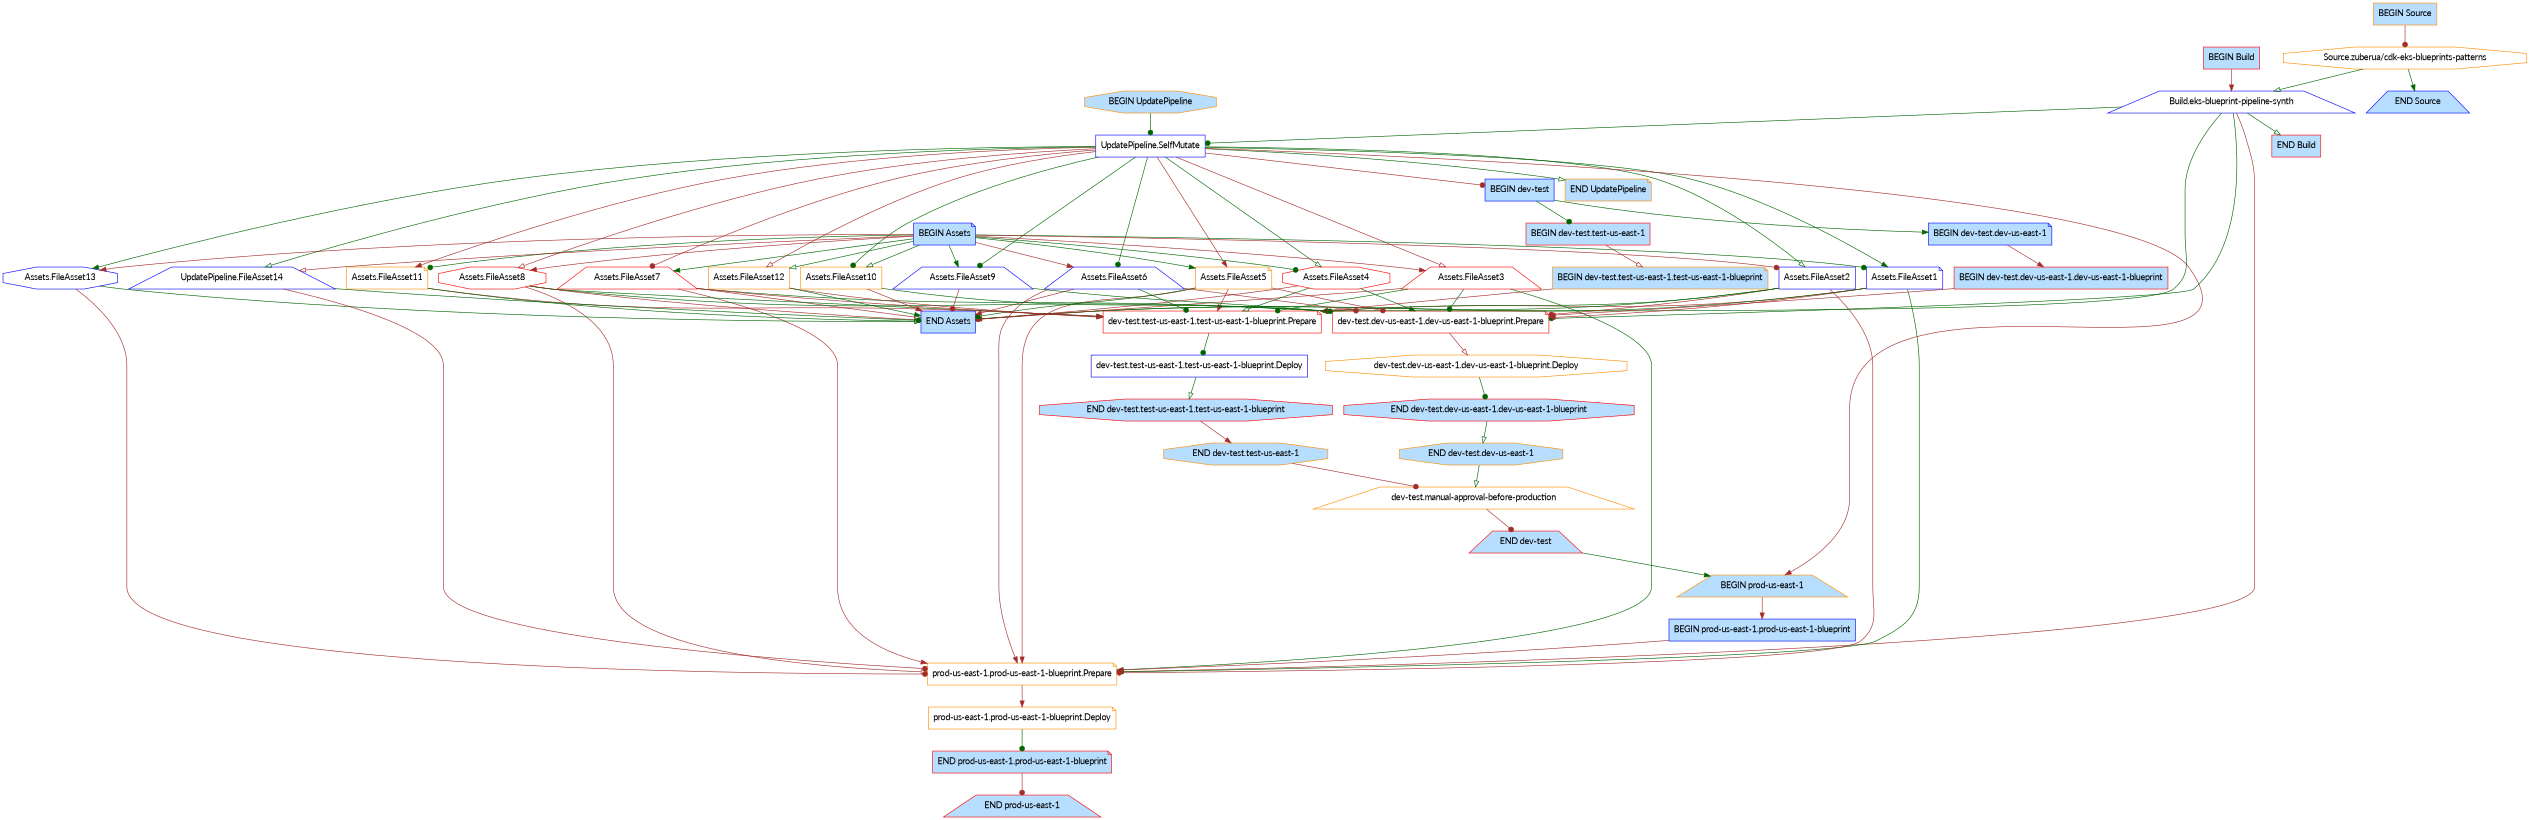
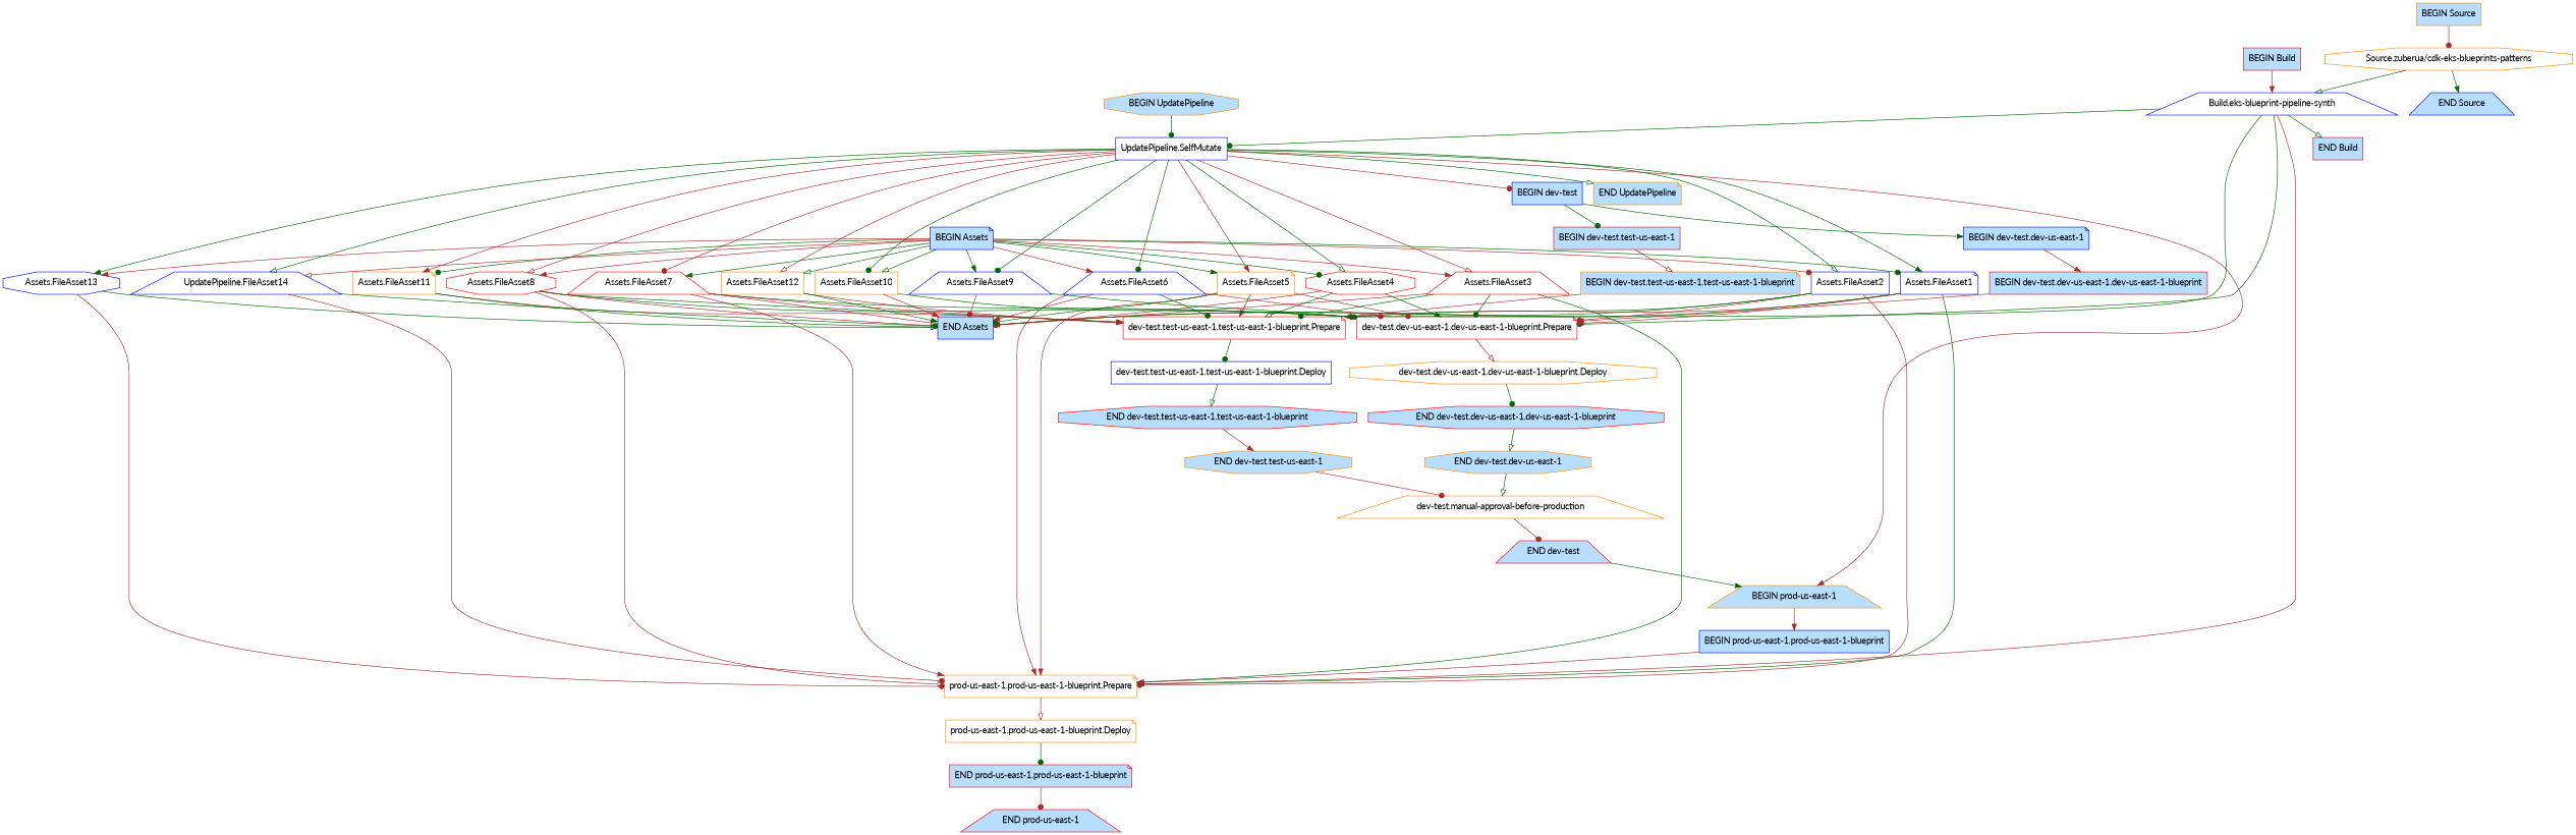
  digraph {
    fontname=Lato
    node [color=darkorange fontname=Lato shape=box]
    edge [arrowhead=normal color=darkgreen fontname=Lato]
    "BEGIN Build" [color=red fillcolor="#b7deff" style=filled]
    "Build.eks-blueprint-pipeline-synth" [color=blue shape=trapezium]
    "END Build" [color=red fillcolor="#b7deff" style=filled]
    "UpdatePipeline.SelfMutate" [color=blue]
    "dev-test.dev-us-east-1.dev-us-east-1-blueprint.Prepare" [color=red shape=note]
    "dev-test.test-us-east-1.test-us-east-1-blueprint.Prepare" [color=red shape=note]
    "prod-us-east-1.prod-us-east-1-blueprint.Prepare" [shape=note]
    "END UpdatePipeline" [fillcolor="#b7deff" shape=note style=filled]
    "Assets.FileAsset1" [color=blue shape=note]
    "Assets.FileAsset2" [color=blue]
    "Assets.FileAsset3" [color=red shape=trapezium]
    "Assets.FileAsset4" [color=red shape=octagon]
    "Assets.FileAsset5" [shape=note]
    "Assets.FileAsset6" [color=blue shape=trapezium]
    "Assets.FileAsset7" [color=red shape=trapezium]
    "Assets.FileAsset8" [color=red shape=octagon]
    "Assets.FileAsset9" [color=blue shape=trapezium]
    "Assets.FileAsset10"
    "Assets.FileAsset11" [shape=note]
    "Assets.FileAsset12"
    "Assets.FileAsset13" [color=blue shape=octagon]
    n22 [color=blue label="UpdatePipeline.FileAsset14" shape=trapezium]
    "BEGIN dev-test" [color=blue fillcolor="#b7deff" style=filled]
    "BEGIN prod-us-east-1" [fillcolor="#b7deff" shape=trapezium style=filled]
    "dev-test.dev-us-east-1.dev-us-east-1-blueprint.Deploy" [shape=octagon]
    "dev-test.test-us-east-1.test-us-east-1-blueprint.Deploy" [color=blue]
    "prod-us-east-1.prod-us-east-1-blueprint.Deploy" [shape=note]
    "Source.zuberua/cdk-eks-blueprints-patterns" [shape=octagon]
    "END Source" [color=blue fillcolor="#b7deff" shape=trapezium style=filled]
    "BEGIN UpdatePipeline" [fillcolor="#b7deff" shape=octagon style=filled]
    "END Assets" [color=blue fillcolor="#b7deff" style=filled]
    "BEGIN dev-test.dev-us-east-1" [color=blue fillcolor="#b7deff" shape=note style=filled]
    "BEGIN dev-test.test-us-east-1" [color=red fillcolor="#b7deff" style=filled]
    "BEGIN prod-us-east-1.prod-us-east-1-blueprint" [color=blue fillcolor="#b7deff" style=filled]
    "BEGIN Assets" [color=blue fillcolor="#b7deff" shape=note style=filled]
    "BEGIN dev-test.dev-us-east-1.dev-us-east-1-blueprint" [color=red fillcolor="#b7deff" style=filled]
    "BEGIN dev-test.test-us-east-1.test-us-east-1-blueprint" [fillcolor="#b7deff" shape=note style=filled]
    "END dev-test" [color=red fillcolor="#b7deff" shape=trapezium style=filled]
    "END dev-test.dev-us-east-1" [fillcolor="#b7deff" shape=octagon style=filled]
    "dev-test.manual-approval-before-production" [shape=trapezium]
    "END dev-test.dev-us-east-1.dev-us-east-1-blueprint" [color=red fillcolor="#b7deff" shape=octagon style=filled]
    "END dev-test.test-us-east-1" [fillcolor="#b7deff" shape=octagon style=filled]
    "END dev-test.test-us-east-1.test-us-east-1-blueprint" [color=red fillcolor="#b7deff" shape=octagon style=filled]
    "END prod-us-east-1" [color=red fillcolor="#b7deff" shape=trapezium style=filled]
    "END prod-us-east-1.prod-us-east-1-blueprint" [color=red fillcolor="#b7deff" shape=note style=filled]
    "BEGIN Source" [fillcolor="#b7deff" style=filled]
    "BEGIN Build" -> "Build.eks-blueprint-pipeline-synth" [color=brown]
    "Build.eks-blueprint-pipeline-synth" -> "END Build" [arrowhead=onormal]
    "Build.eks-blueprint-pipeline-synth" -> "UpdatePipeline.SelfMutate" [arrowhead=dot]
    "Build.eks-blueprint-pipeline-synth" -> "dev-test.dev-us-east-1.dev-us-east-1-blueprint.Prepare" [arrowhead=dot]
    "Build.eks-blueprint-pipeline-synth" -> "dev-test.test-us-east-1.test-us-east-1-blueprint.Prepare"
    "Build.eks-blueprint-pipeline-synth" -> "prod-us-east-1.prod-us-east-1-blueprint.Prepare" [arrowhead=onormal color=brown]
    "UpdatePipeline.SelfMutate" -> "END UpdatePipeline" [arrowhead=onormal]
    "UpdatePipeline.SelfMutate" -> "Assets.FileAsset1"
    "UpdatePipeline.SelfMutate" -> "Assets.FileAsset2" [arrowhead=onormal]
    "UpdatePipeline.SelfMutate" -> "Assets.FileAsset3" [arrowhead=onormal color=brown]
    "UpdatePipeline.SelfMutate" -> "Assets.FileAsset4" [arrowhead=onormal]
    "UpdatePipeline.SelfMutate" -> "Assets.FileAsset5" [color=brown]
    "UpdatePipeline.SelfMutate" -> "Assets.FileAsset6" [arrowhead=dot]
    "UpdatePipeline.SelfMutate" -> "Assets.FileAsset7" [arrowhead=dot color=brown]
    "UpdatePipeline.SelfMutate" -> "Assets.FileAsset8" [arrowhead=onormal color=brown]
    "UpdatePipeline.SelfMutate" -> "Assets.FileAsset9" [arrowhead=dot]
    "UpdatePipeline.SelfMutate" -> "Assets.FileAsset10" [arrowhead=dot]
    "UpdatePipeline.SelfMutate" -> "Assets.FileAsset11" [color=brown]
    "UpdatePipeline.SelfMutate" -> "Assets.FileAsset12" [arrowhead=onormal color=brown]
    "UpdatePipeline.SelfMutate" -> "Assets.FileAsset13"
    "UpdatePipeline.SelfMutate" -> n22 [arrowhead=onormal]
    "UpdatePipeline.SelfMutate" -> "BEGIN dev-test" [arrowhead=dot color=brown]
    "UpdatePipeline.SelfMutate" -> "BEGIN prod-us-east-1" [color=brown]
    "dev-test.dev-us-east-1.dev-us-east-1-blueprint.Prepare" -> "dev-test.dev-us-east-1.dev-us-east-1-blueprint.Deploy" [arrowhead=onormal color=brown]
    "dev-test.test-us-east-1.test-us-east-1-blueprint.Prepare" -> "dev-test.test-us-east-1.test-us-east-1-blueprint.Deploy" [arrowhead=dot]
-   "prod-us-east-1.prod-us-east-1-blueprint.Prepare" -> "prod-us-east-1.prod-us-east-1-blueprint.Deploy" [color=brown]
+   "prod-us-east-1.prod-us-east-1-blueprint.Prepare" -> "prod-us-east-1.prod-us-east-1-blueprint.Deploy" [arrowhead=onormal color=brown]
    "Assets.FileAsset1" -> "dev-test.dev-us-east-1.dev-us-east-1-blueprint.Prepare" [color=brown]
    "Assets.FileAsset1" -> "dev-test.test-us-east-1.test-us-east-1-blueprint.Prepare" [color=brown]
    "Assets.FileAsset1" -> "prod-us-east-1.prod-us-east-1-blueprint.Prepare"
    "Assets.FileAsset1" -> "END Assets"
    "Assets.FileAsset2" -> "dev-test.dev-us-east-1.dev-us-east-1-blueprint.Prepare" [arrowhead=dot color=brown]
    "Assets.FileAsset2" -> "dev-test.test-us-east-1.test-us-east-1-blueprint.Prepare"
    "Assets.FileAsset2" -> "prod-us-east-1.prod-us-east-1-blueprint.Prepare" [arrowhead=dot color=brown]
    "Assets.FileAsset2" -> "END Assets" [arrowhead=dot]
    "Assets.FileAsset3" -> "dev-test.dev-us-east-1.dev-us-east-1-blueprint.Prepare" [arrowhead=dot]
    "Assets.FileAsset3" -> "dev-test.test-us-east-1.test-us-east-1-blueprint.Prepare" [arrowhead=dot]
    "Assets.FileAsset3" -> "prod-us-east-1.prod-us-east-1-blueprint.Prepare"
    "Assets.FileAsset3" -> "END Assets" [arrowhead=onormal color=brown]
    "Assets.FileAsset4" -> "dev-test.dev-us-east-1.dev-us-east-1-blueprint.Prepare"
    "Assets.FileAsset4" -> "dev-test.test-us-east-1.test-us-east-1-blueprint.Prepare" [arrowhead=onormal]
    "Assets.FileAsset4" -> "END Assets" [arrowhead=dot color=brown]
    "Assets.FileAsset5" -> "dev-test.dev-us-east-1.dev-us-east-1-blueprint.Prepare" [arrowhead=dot color=brown]
    "Assets.FileAsset5" -> "dev-test.test-us-east-1.test-us-east-1-blueprint.Prepare" [color=brown]
    "Assets.FileAsset5" -> "prod-us-east-1.prod-us-east-1-blueprint.Prepare" [color=brown]
    "Assets.FileAsset5" -> "END Assets" [arrowhead=dot]
    "Assets.FileAsset6" -> "dev-test.dev-us-east-1.dev-us-east-1-blueprint.Prepare" [arrowhead=dot color=brown]
    "Assets.FileAsset6" -> "dev-test.test-us-east-1.test-us-east-1-blueprint.Prepare" [arrowhead=dot]
    "Assets.FileAsset6" -> "prod-us-east-1.prod-us-east-1-blueprint.Prepare" [color=brown]
    "Assets.FileAsset6" -> "END Assets" [color=brown]
    "Assets.FileAsset7" -> "dev-test.dev-us-east-1.dev-us-east-1-blueprint.Prepare"
    "Assets.FileAsset7" -> "dev-test.test-us-east-1.test-us-east-1-blueprint.Prepare" [arrowhead=onormal color=brown]
    "Assets.FileAsset7" -> "prod-us-east-1.prod-us-east-1-blueprint.Prepare" [color=brown]
    "Assets.FileAsset7" -> "END Assets" [arrowhead=onormal color=brown]
    "Assets.FileAsset8" -> "dev-test.dev-us-east-1.dev-us-east-1-blueprint.Prepare" [arrowhead=onormal]
    "Assets.FileAsset8" -> "dev-test.test-us-east-1.test-us-east-1-blueprint.Prepare"
    "Assets.FileAsset8" -> "prod-us-east-1.prod-us-east-1-blueprint.Prepare" [arrowhead=onormal color=brown]
    "Assets.FileAsset8" -> "END Assets" [arrowhead=onormal color=brown]
    "Assets.FileAsset9" -> "dev-test.dev-us-east-1.dev-us-east-1-blueprint.Prepare" [arrowhead=dot]
    "Assets.FileAsset9" -> "END Assets" [arrowhead=dot color=brown]
    "Assets.FileAsset10" -> "dev-test.dev-us-east-1.dev-us-east-1-blueprint.Prepare"
    "Assets.FileAsset10" -> "END Assets" [color=brown]
    "Assets.FileAsset11" -> "dev-test.test-us-east-1.test-us-east-1-blueprint.Prepare" [color=brown]
    "Assets.FileAsset11" -> "END Assets" [arrowhead=onormal]
    "Assets.FileAsset12" -> "dev-test.test-us-east-1.test-us-east-1-blueprint.Prepare" [arrowhead=onormal color=brown]
    "Assets.FileAsset12" -> "END Assets"
    "Assets.FileAsset13" -> "prod-us-east-1.prod-us-east-1-blueprint.Prepare" [arrowhead=dot color=brown]
    "Assets.FileAsset13" -> "END Assets" [arrowhead=onormal]
    n22 -> "prod-us-east-1.prod-us-east-1-blueprint.Prepare" [arrowhead=dot color=brown]
    n22 -> "END Assets" [arrowhead=dot]
    "BEGIN dev-test" -> "BEGIN dev-test.dev-us-east-1"
    "BEGIN dev-test" -> "BEGIN dev-test.test-us-east-1" [arrowhead=dot]
    "BEGIN prod-us-east-1" -> "BEGIN prod-us-east-1.prod-us-east-1-blueprint" [color=brown]
    "dev-test.dev-us-east-1.dev-us-east-1-blueprint.Deploy" -> "END dev-test.dev-us-east-1.dev-us-east-1-blueprint" [arrowhead=dot]
    "dev-test.test-us-east-1.test-us-east-1-blueprint.Deploy" -> "END dev-test.test-us-east-1.test-us-east-1-blueprint" [arrowhead=onormal]
    "prod-us-east-1.prod-us-east-1-blueprint.Deploy" -> "END prod-us-east-1.prod-us-east-1-blueprint" [arrowhead=dot]
    "Source.zuberua/cdk-eks-blueprints-patterns" -> "Build.eks-blueprint-pipeline-synth" [arrowhead=onormal]
    "Source.zuberua/cdk-eks-blueprints-patterns" -> "END Source"
    "BEGIN UpdatePipeline" -> "UpdatePipeline.SelfMutate" [arrowhead=dot]
    "BEGIN dev-test.dev-us-east-1" -> "BEGIN dev-test.dev-us-east-1.dev-us-east-1-blueprint" [color=brown]
    "BEGIN dev-test.test-us-east-1" -> "BEGIN dev-test.test-us-east-1.test-us-east-1-blueprint" [arrowhead=onormal color=brown]
    "BEGIN prod-us-east-1.prod-us-east-1-blueprint" -> "prod-us-east-1.prod-us-east-1-blueprint.Prepare" [color=brown]
    "BEGIN Assets" -> "Assets.FileAsset1" [arrowhead=dot]
    "BEGIN Assets" -> "Assets.FileAsset2" [arrowhead=dot color=brown]
    "BEGIN Assets" -> "Assets.FileAsset3" [color=brown]
    "BEGIN Assets" -> "Assets.FileAsset4" [arrowhead=dot]
    "BEGIN Assets" -> "Assets.FileAsset5"
    "BEGIN Assets" -> "Assets.FileAsset6" [color=brown]
    "BEGIN Assets" -> "Assets.FileAsset7"
    "BEGIN Assets" -> "Assets.FileAsset8" [color=brown]
    "BEGIN Assets" -> "Assets.FileAsset9"
    "BEGIN Assets" -> "Assets.FileAsset10" [arrowhead=onormal]
    "BEGIN Assets" -> "Assets.FileAsset11" [arrowhead=dot]
    "BEGIN Assets" -> "Assets.FileAsset12" [arrowhead=onormal]
    "BEGIN Assets" -> "Assets.FileAsset13" [color=brown]
    "BEGIN Assets" -> n22 [arrowhead=onormal color=brown]
    "BEGIN dev-test.dev-us-east-1.dev-us-east-1-blueprint" -> "dev-test.dev-us-east-1.dev-us-east-1-blueprint.Prepare" [color=brown]
    "BEGIN dev-test.test-us-east-1.test-us-east-1-blueprint" -> "dev-test.test-us-east-1.test-us-east-1-blueprint.Prepare" [arrowhead=onormal color=brown]
    "END dev-test" -> "BEGIN prod-us-east-1"
    "END dev-test.dev-us-east-1" -> "dev-test.manual-approval-before-production" [arrowhead=onormal]
    "dev-test.manual-approval-before-production" -> "END dev-test" [arrowhead=dot color=brown]
    "END dev-test.dev-us-east-1.dev-us-east-1-blueprint" -> "END dev-test.dev-us-east-1" [arrowhead=onormal]
    "END dev-test.test-us-east-1" -> "dev-test.manual-approval-before-production" [arrowhead=dot color=brown]
    "END dev-test.test-us-east-1.test-us-east-1-blueprint" -> "END dev-test.test-us-east-1" [color=brown]
    "END prod-us-east-1.prod-us-east-1-blueprint" -> "END prod-us-east-1" [arrowhead=dot color=brown]
    "BEGIN Source" -> "Source.zuberua/cdk-eks-blueprints-patterns" [arrowhead=dot color=brown]
  }
